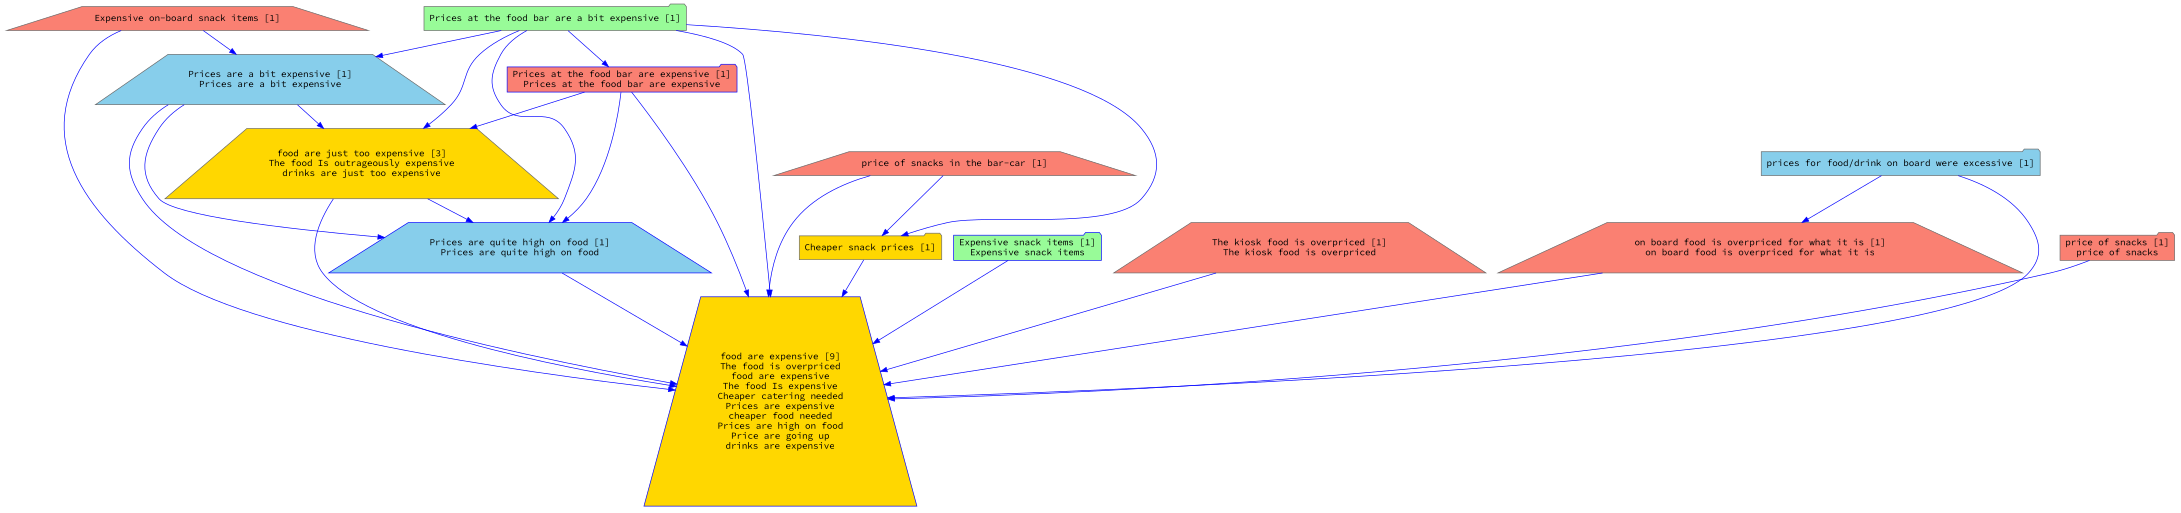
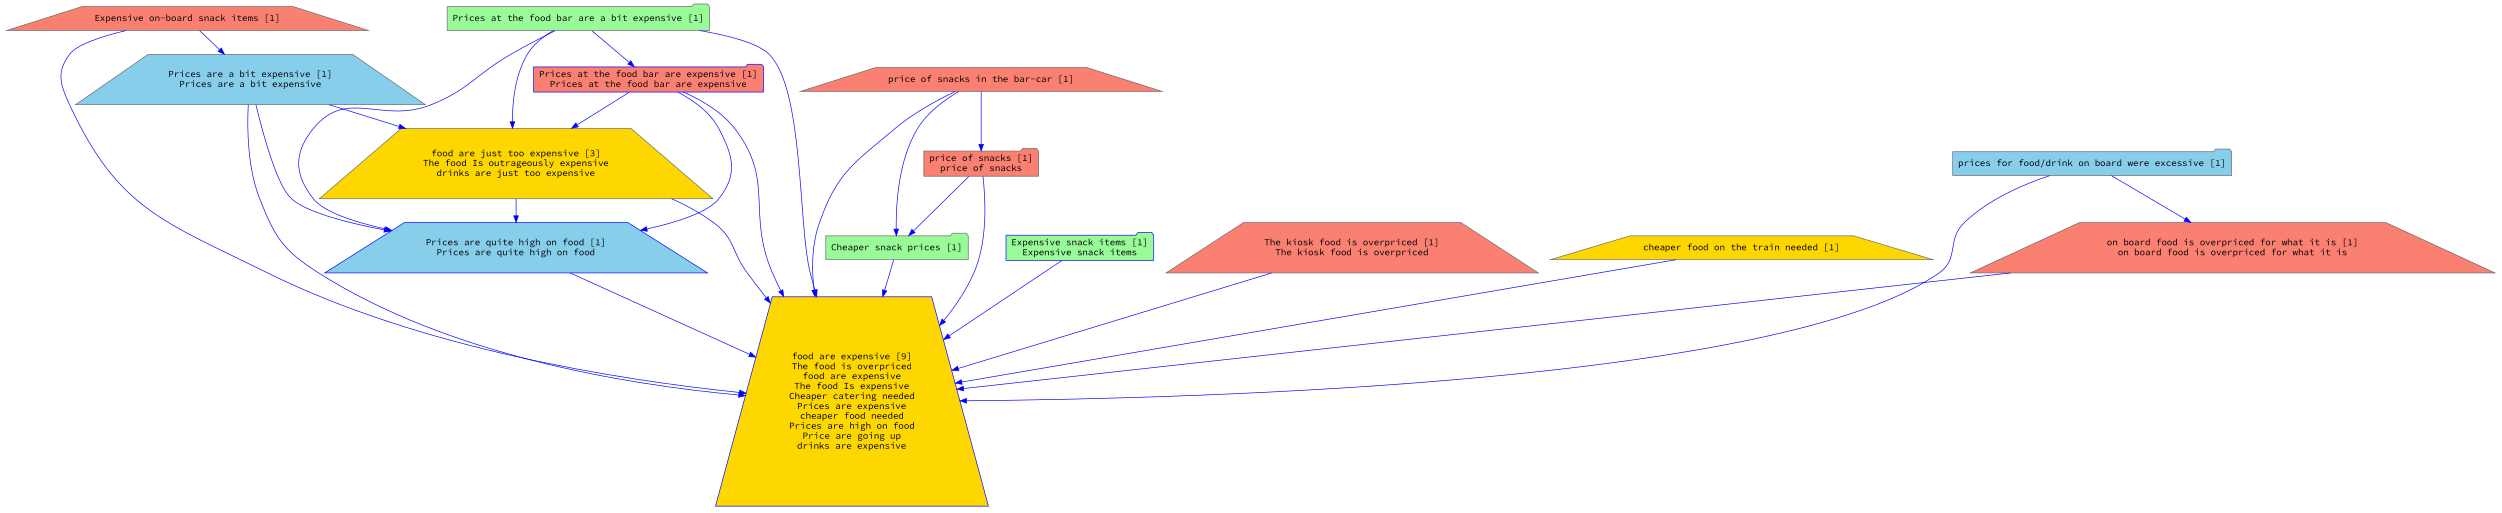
  digraph {
    fontname="Source Code Pro"
    node [color=gray40 fillcolor=salmon fontname="Source Code Pro" shape=trapezium style=filled]
    edge [color=blue fontname="Source Code Pro"]
    "food are just too expensive [3]\nThe food Is outrageously expensive\ndrinks are just too expensive" [fillcolor=gold]
    "food are expensive [9]\nThe food is overpriced\nfood are expensive\nThe food Is expensive\nCheaper catering needed\nPrices are expensive\ncheaper food needed\nPrices are high on food\nPrice are going up\ndrinks are expensive" [color=blue fillcolor=gold]
    "Prices are quite high on food [1]\nPrices are quite high on food" [color=blue fillcolor=skyblue]
-   "Cheaper snack prices [1]" [fillcolor=gold shape=folder]
+   "Cheaper snack prices [1]" [fillcolor=palegreen shape=folder]
    "Expensive on-board snack items [1]"
    "Prices are a bit expensive [1]\nPrices are a bit expensive" [fillcolor=skyblue]
    "Expensive snack items [1]\nExpensive snack items" [color=blue fillcolor=palegreen shape=folder]
    "Prices at the food bar are a bit expensive [1]" [fillcolor=palegreen shape=folder]
    "Prices at the food bar are expensive [1]\nPrices at the food bar are expensive" [color=blue shape=folder]
    "The kiosk food is overpriced [1]\nThe kiosk food is overpriced"
+   "cheaper food on the train needed [1]" [fillcolor=gold]
    "on board food is overpriced for what it is [1]\non board food is overpriced for what it is"
    "price of snacks in the bar-car [1]"
    "price of snacks [1]\nprice of snacks" [shape=folder]
    "prices for food/drink on board were excessive [1]" [fillcolor=skyblue shape=folder]
    "food are just too expensive [3]\nThe food Is outrageously expensive\ndrinks are just too expensive" -> "food are expensive [9]\nThe food is overpriced\nfood are expensive\nThe food Is expensive\nCheaper catering needed\nPrices are expensive\ncheaper food needed\nPrices are high on food\nPrice are going up\ndrinks are expensive"
    "food are just too expensive [3]\nThe food Is outrageously expensive\ndrinks are just too expensive" -> "Prices are quite high on food [1]\nPrices are quite high on food"
    "Prices are quite high on food [1]\nPrices are quite high on food" -> "food are expensive [9]\nThe food is overpriced\nfood are expensive\nThe food Is expensive\nCheaper catering needed\nPrices are expensive\ncheaper food needed\nPrices are high on food\nPrice are going up\ndrinks are expensive"
    "Cheaper snack prices [1]" -> "food are expensive [9]\nThe food is overpriced\nfood are expensive\nThe food Is expensive\nCheaper catering needed\nPrices are expensive\ncheaper food needed\nPrices are high on food\nPrice are going up\ndrinks are expensive"
    "Expensive on-board snack items [1]" -> "food are expensive [9]\nThe food is overpriced\nfood are expensive\nThe food Is expensive\nCheaper catering needed\nPrices are expensive\ncheaper food needed\nPrices are high on food\nPrice are going up\ndrinks are expensive"
    "Expensive on-board snack items [1]" -> "Prices are a bit expensive [1]\nPrices are a bit expensive"
    "Prices are a bit expensive [1]\nPrices are a bit expensive" -> "food are just too expensive [3]\nThe food Is outrageously expensive\ndrinks are just too expensive"
    "Prices are a bit expensive [1]\nPrices are a bit expensive" -> "food are expensive [9]\nThe food is overpriced\nfood are expensive\nThe food Is expensive\nCheaper catering needed\nPrices are expensive\ncheaper food needed\nPrices are high on food\nPrice are going up\ndrinks are expensive"
    "Prices are a bit expensive [1]\nPrices are a bit expensive" -> "Prices are quite high on food [1]\nPrices are quite high on food"
    "Expensive snack items [1]\nExpensive snack items" -> "food are expensive [9]\nThe food is overpriced\nfood are expensive\nThe food Is expensive\nCheaper catering needed\nPrices are expensive\ncheaper food needed\nPrices are high on food\nPrice are going up\ndrinks are expensive"
    "Prices at the food bar are a bit expensive [1]" -> "food are just too expensive [3]\nThe food Is outrageously expensive\ndrinks are just too expensive"
    "Prices at the food bar are a bit expensive [1]" -> "food are expensive [9]\nThe food is overpriced\nfood are expensive\nThe food Is expensive\nCheaper catering needed\nPrices are expensive\ncheaper food needed\nPrices are high on food\nPrice are going up\ndrinks are expensive"
    "Prices at the food bar are a bit expensive [1]" -> "Prices are quite high on food [1]\nPrices are quite high on food"
-   "Prices at the food bar are a bit expensive [1]" -> "Prices are a bit expensive [1]\nPrices are a bit expensive"
    "Prices at the food bar are a bit expensive [1]" -> "Prices at the food bar are expensive [1]\nPrices at the food bar are expensive"
    "Prices at the food bar are expensive [1]\nPrices at the food bar are expensive" -> "food are just too expensive [3]\nThe food Is outrageously expensive\ndrinks are just too expensive"
    "Prices at the food bar are expensive [1]\nPrices at the food bar are expensive" -> "food are expensive [9]\nThe food is overpriced\nfood are expensive\nThe food Is expensive\nCheaper catering needed\nPrices are expensive\ncheaper food needed\nPrices are high on food\nPrice are going up\ndrinks are expensive"
    "Prices at the food bar are expensive [1]\nPrices at the food bar are expensive" -> "Prices are quite high on food [1]\nPrices are quite high on food"
    "The kiosk food is overpriced [1]\nThe kiosk food is overpriced" -> "food are expensive [9]\nThe food is overpriced\nfood are expensive\nThe food Is expensive\nCheaper catering needed\nPrices are expensive\ncheaper food needed\nPrices are high on food\nPrice are going up\ndrinks are expensive"
+   "cheaper food on the train needed [1]" -> "food are expensive [9]\nThe food is overpriced\nfood are expensive\nThe food Is expensive\nCheaper catering needed\nPrices are expensive\ncheaper food needed\nPrices are high on food\nPrice are going up\ndrinks are expensive"
    "on board food is overpriced for what it is [1]\non board food is overpriced for what it is" -> "food are expensive [9]\nThe food is overpriced\nfood are expensive\nThe food Is expensive\nCheaper catering needed\nPrices are expensive\ncheaper food needed\nPrices are high on food\nPrice are going up\ndrinks are expensive"
    "price of snacks in the bar-car [1]" -> "food are expensive [9]\nThe food is overpriced\nfood are expensive\nThe food Is expensive\nCheaper catering needed\nPrices are expensive\ncheaper food needed\nPrices are high on food\nPrice are going up\ndrinks are expensive"
    "price of snacks in the bar-car [1]" -> "Cheaper snack prices [1]"
+   "price of snacks in the bar-car [1]" -> "price of snacks [1]\nprice of snacks"
    "price of snacks [1]\nprice of snacks" -> "food are expensive [9]\nThe food is overpriced\nfood are expensive\nThe food Is expensive\nCheaper catering needed\nPrices are expensive\ncheaper food needed\nPrices are high on food\nPrice are going up\ndrinks are expensive"
-   "Prices at the food bar are a bit expensive [1]" -> "Cheaper snack prices [1]"
+   "price of snacks [1]\nprice of snacks" -> "Cheaper snack prices [1]"
    "prices for food/drink on board were excessive [1]" -> "food are expensive [9]\nThe food is overpriced\nfood are expensive\nThe food Is expensive\nCheaper catering needed\nPrices are expensive\ncheaper food needed\nPrices are high on food\nPrice are going up\ndrinks are expensive"
    "prices for food/drink on board were excessive [1]" -> "on board food is overpriced for what it is [1]\non board food is overpriced for what it is"
  }
